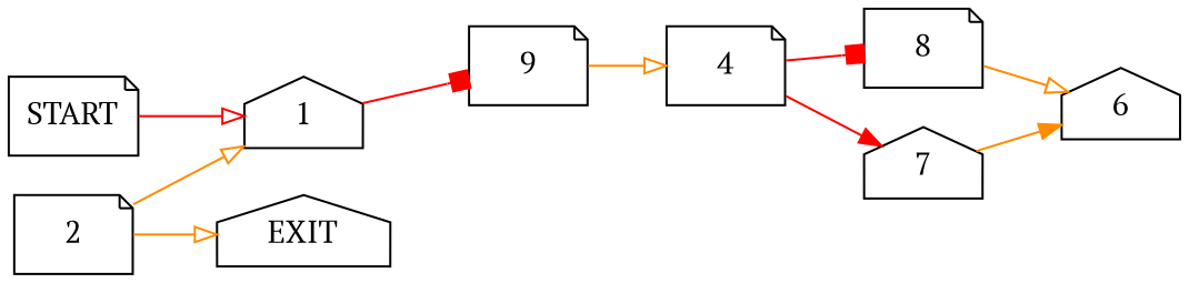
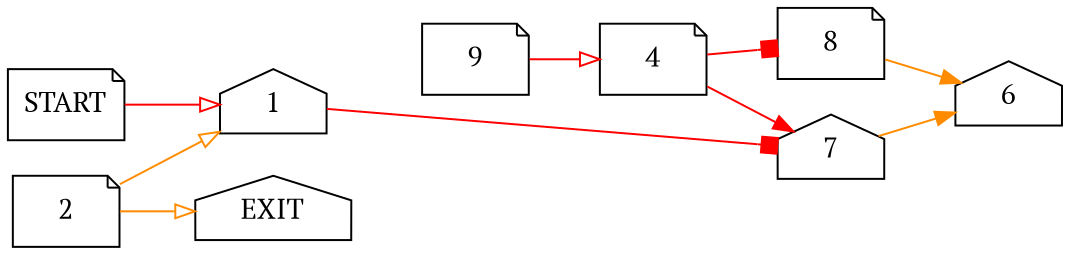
  digraph {
    fontname="PT Serif"
    rankdir=LR
    node [fontname="PT Serif" shape=note]
    edge [arrowhead=onormal color=darkorange fontname="PT Serif"]
    n1 [label=START]
    1 [shape=house]
    n3 [label=9]
    n4 [label=EXIT shape=house]
    2
    4
    7 [shape=house]
    8
    6 [shape=house]
    n1 -> 1 [color=red]
-   1 -> n3 [arrowhead=box color=red]
-   n3 -> 4
+   1 -> 7 [arrowhead=box color=red]
+   n3 -> 4 [color=red]
    2 -> 1
    2 -> n4
    4 -> 7 [arrowhead=normal color=red]
    4 -> 8 [arrowhead=box color=red]
    7 -> 6 [arrowhead=normal]
-   8 -> 6
+   8 -> 6 [arrowhead=normal]
  }
